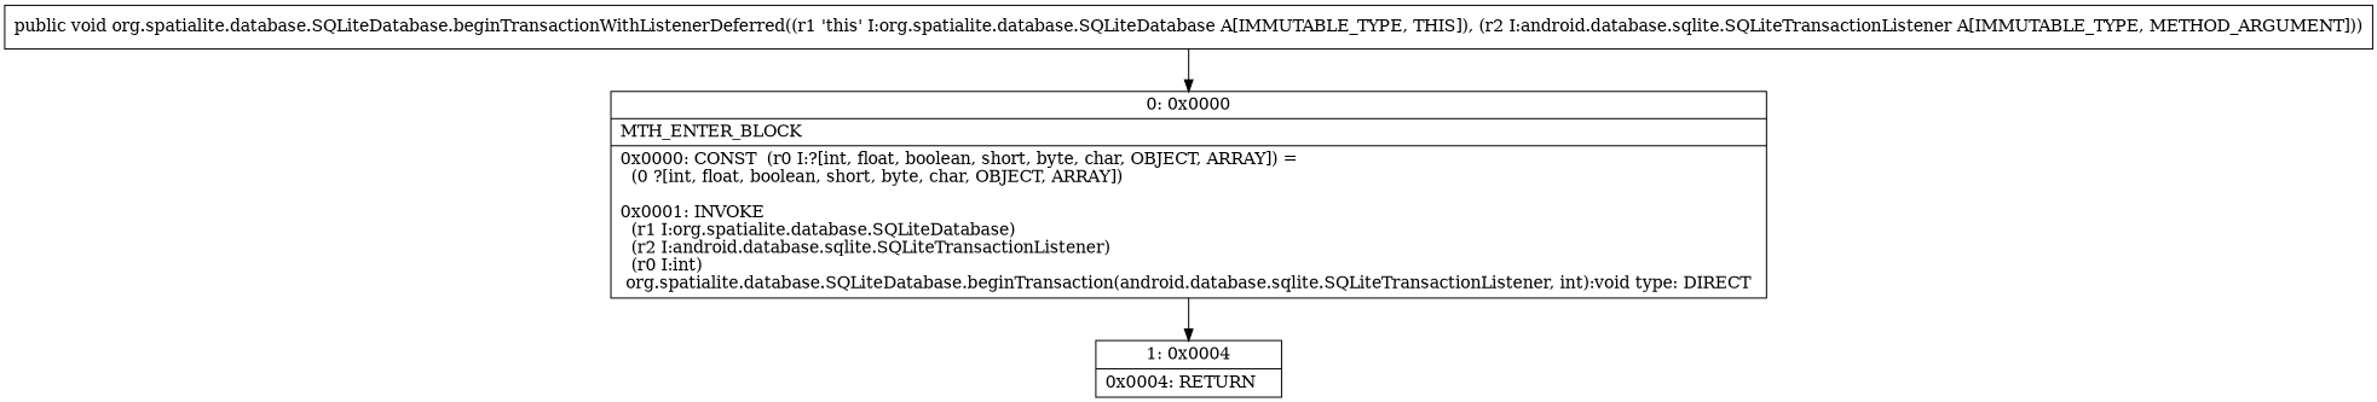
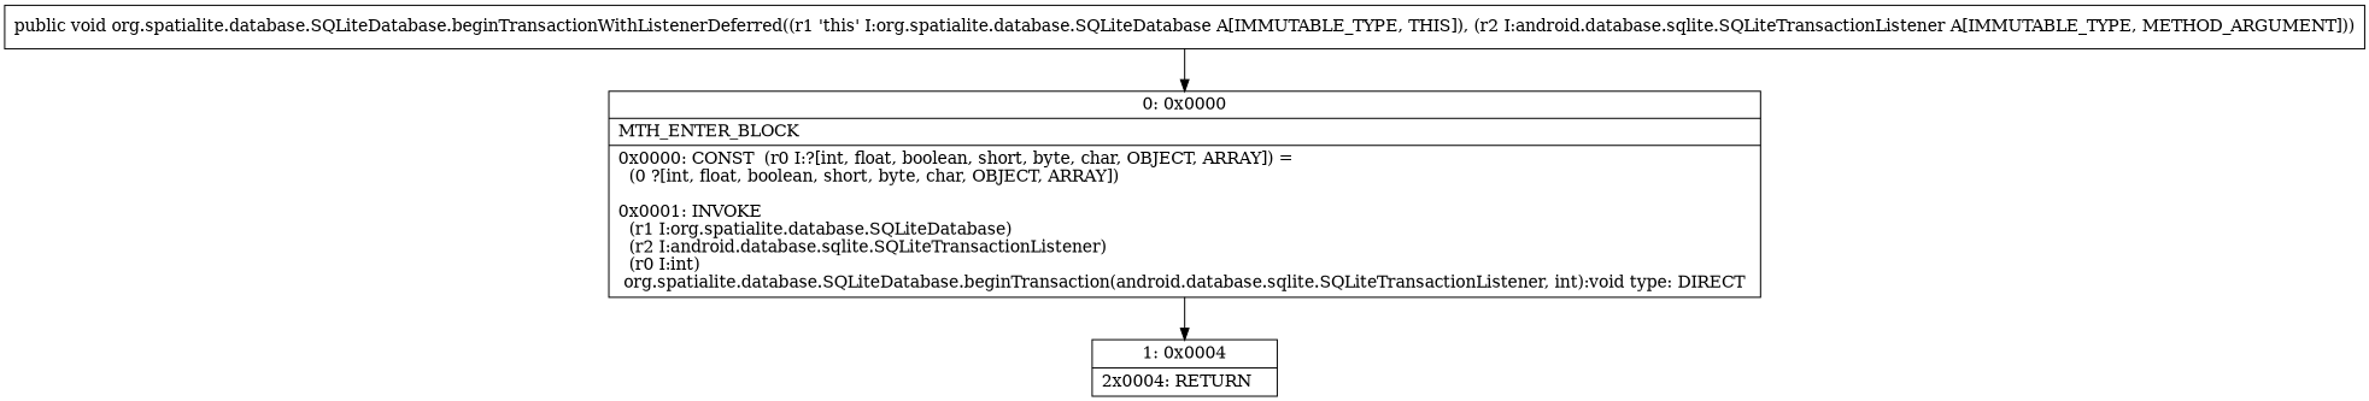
  digraph {
    node [shape=record]
    n1 [label="{0\:\ 0x0000|MTH_ENTER_BLOCK\l|0x0000: CONST  (r0 I:?[int, float, boolean, short, byte, char, OBJECT, ARRAY]) = \l  (0 ?[int, float, boolean, short, byte, char, OBJECT, ARRAY])\l \l0x0001: INVOKE  \l  (r1 I:org.spatialite.database.SQLiteDatabase)\l  (r2 I:android.database.sqlite.SQLiteTransactionListener)\l  (r0 I:int)\l org.spatialite.database.SQLiteDatabase.beginTransaction(android.database.sqlite.SQLiteTransactionListener, int):void type: DIRECT \l}"]
-   n2 [label="{1\:\ 0x0004|0x0004: RETURN   \l}"]
+   n2 [label="{1\:\ 0x0004|2x0004: RETURN   \l}"]
    n3 [label="{public void org.spatialite.database.SQLiteDatabase.beginTransactionWithListenerDeferred((r1 'this' I:org.spatialite.database.SQLiteDatabase A[IMMUTABLE_TYPE, THIS]), (r2 I:android.database.sqlite.SQLiteTransactionListener A[IMMUTABLE_TYPE, METHOD_ARGUMENT])) }"]
    n1 -> n2
    n3 -> n1
  }
